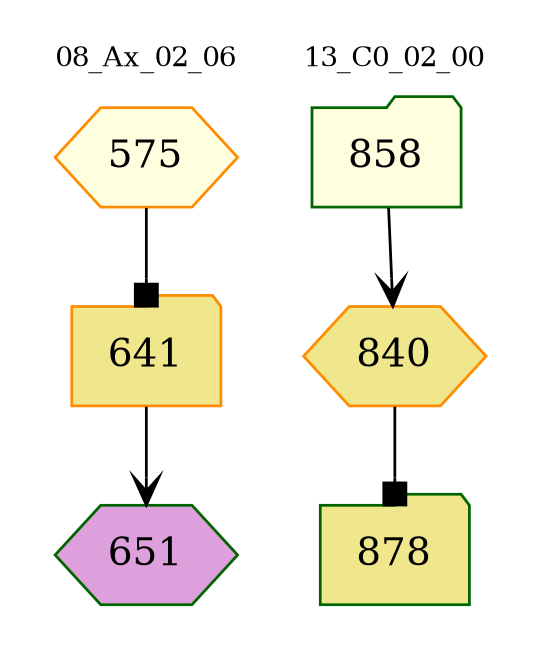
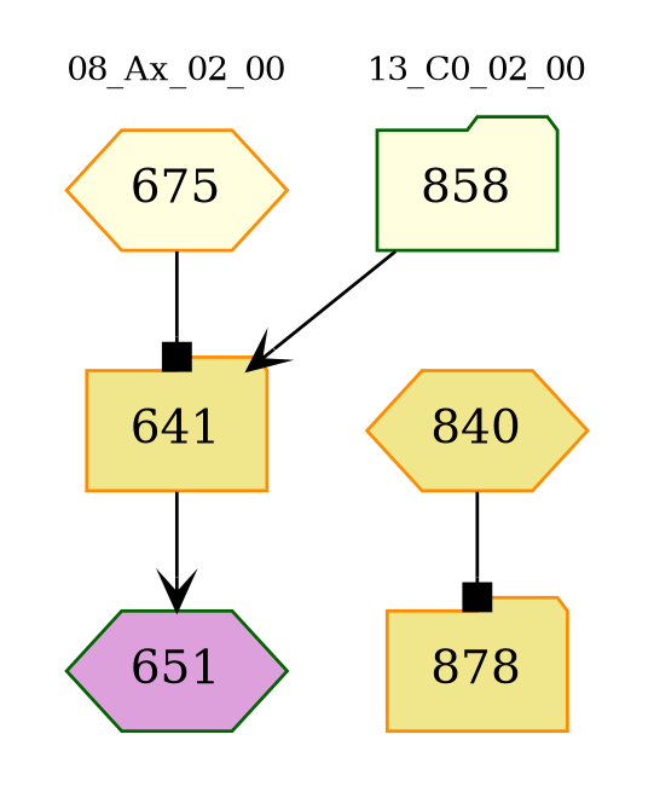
  digraph {
    node [color=darkorange fillcolor=khaki shape=hexagon style=filled]
    edge [arrowhead=box color=black]
-   n1 [fillcolor=lightyellow label=575]
+   n1 [fillcolor=lightyellow label=675]
    n2 [label=641 shape=folder]
    n3 [color=darkgreen fillcolor=plum label=651]
    n4 [color=darkgreen fillcolor=lightyellow label=858 shape=folder]
    n5 [label=840]
-   n6 [color=darkgreen label=878 shape=folder]
+   n6 [label=878 shape=folder]
    subgraph cluster_1 {
      color=white
      fontsize=10
-     label="08_Ax_02_06"
+     label="08_Ax_02_00"
      n1
      n2
      n3
    }
    subgraph cluster_2 {
      color=white
      fontsize=10
      label="13_C0_02_00"
      n4
      n5
      n6
    }
    n1 -> n2
    n2 -> n3 [arrowhead=vee]
-   n4 -> n5 [arrowhead=vee]
+   n4 -> n2 [arrowhead=vee]
    n5 -> n6
  }
